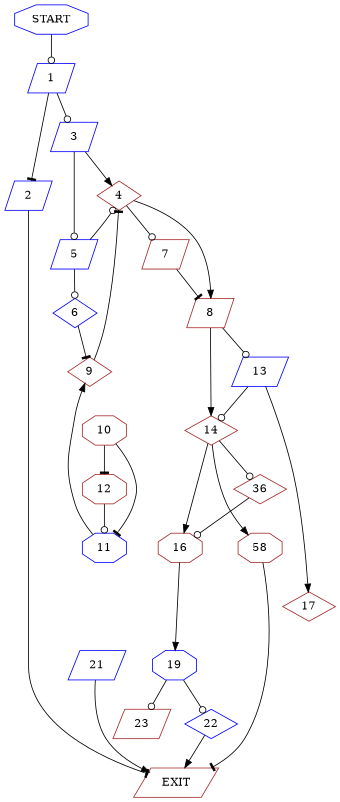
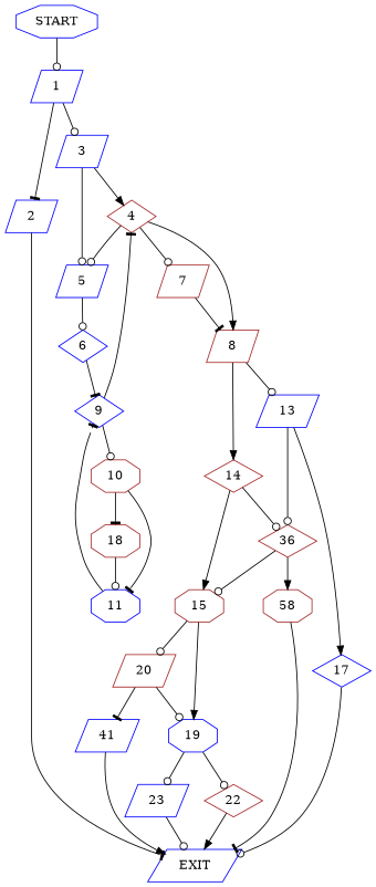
  digraph {
    node [color=blue shape=parallelogram]
    edge [arrowhead=odot]
    n1 [label=START shape=octagon]
    1
    2
    3
-   n5 [color=brown label=EXIT]
+   n5 [label=EXIT]
    4 [color=brown shape=diamond]
    5
    7 [color=brown]
    8 [color=brown]
    6 [shape=diamond]
    13
    14 [color=brown shape=diamond]
-   9 [color=brown shape=diamond]
+   9 [shape=diamond]
    10 [color=brown shape=octagon]
-   17 [color=brown shape=diamond]
-   15 [color=brown shape=octagon label=16]
+   17 [shape=diamond]
+   15 [color=brown shape=octagon]
    n17 [color=brown label=36 shape=diamond]
    11 [shape=octagon]
-   12 [color=brown shape=octagon]
+   12 [color=brown shape=octagon label=18]
    19 [shape=octagon]
+   20 [color=brown]
    n22 [color=brown label=58 shape=octagon]
-   22 [shape=diamond]
-   23 [color=brown]
-   21
+   22 [color=brown shape=diamond]
+   23
+   21 [label=41]
    n1 -> 1
    1 -> 2 [arrowhead=tee]
    1 -> 3
    2 -> n5 [arrowhead=tee]
    3 -> 4 [arrowhead=normal]
    3 -> 5
    4 -> 7
    4 -> 8 [arrowhead=normal]
-   5 -> 4
+   4 -> 5
    5 -> 6
    7 -> 8 [arrowhead=tee]
    8 -> 13
    8 -> 14 [arrowhead=normal]
    6 -> 9 [arrowhead=tee]
-   13 -> 14
+   13 -> n17
    13 -> 17 [arrowhead=normal]
    14 -> 15 [arrowhead=normal]
    14 -> n17
    9 -> 4 [arrowhead=tee]
+   9 -> 10
    10 -> 11 [arrowhead=tee]
    10 -> 12 [arrowhead=tee]
+   17 -> n5
    15 -> 19 [arrowhead=normal]
+   15 -> 20
    n17 -> 15
-   14 -> n22 [arrowhead=normal]
-   11 -> 9 [arrowhead=normal]
+   n17 -> n22 [arrowhead=normal]
+   11 -> 9 [arrowhead=tee]
    12 -> 11
    19 -> 22
    19 -> 23
+   20 -> 19
+   20 -> 21 [arrowhead=tee]
    n22 -> n5 [arrowhead=tee]
    22 -> n5 [arrowhead=normal]
+   23 -> n5
    21 -> n5 [arrowhead=normal]
  }
